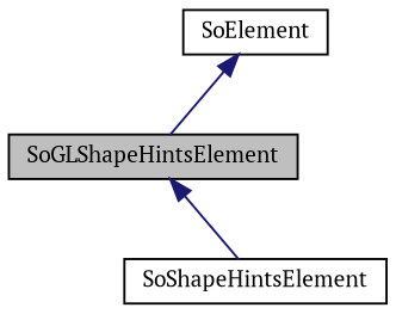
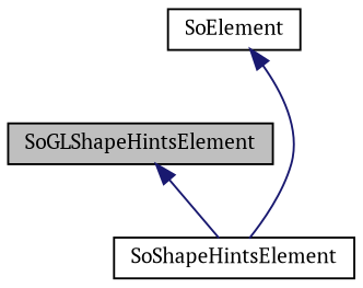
  digraph {
    fontname="PT Serif"
    node [color=black fillcolor=white fontname="PT Serif" fontsize=10 shape=record style=filled]
    edge [color=midnightblue dir=back fontname="PT Serif" fontsize=10 labelfontname=Helvetica labelfontsize=10 style=solid]
    n1 [fillcolor=grey75 fontcolor=black height=0.2 label=SoGLShapeHintsElement width=0.4]
    n2 [height=0.2 label=SoShapeHintsElement width=0.4]
    n3 [height=0.2 label=SoElement width=0.4]
    n1 -> n2
-   n3 -> n1
+   n3 -> n2
  }
